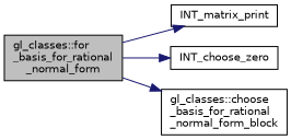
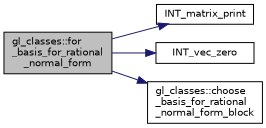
  digraph {
    rankdir=LR
    node [color=black fillcolor=white fontname=Helvetica fontsize=10 shape=record style=filled]
    edge [color=midnightblue fontname=Helvetica fontsize=10 labelfontname=Helvetica labelfontsize=10 style=solid]
    n1 [fillcolor=grey75 fontcolor=black height=0.2 label="gl_classes::for\l_basis_for_rational\l_normal_form" width=0.4]
    n2 [height=0.2 label=INT_matrix_print width=0.4]
-   n3 [height=0.2 label=INT_choose_zero width=0.4]
+   n3 [height=0.2 label=INT_vec_zero width=0.4]
    n4 [height=0.2 label="gl_classes::choose\l_basis_for_rational\l_normal_form_block" width=0.4]
    n1 -> n2
    n1 -> n3
    n1 -> n4
  }
